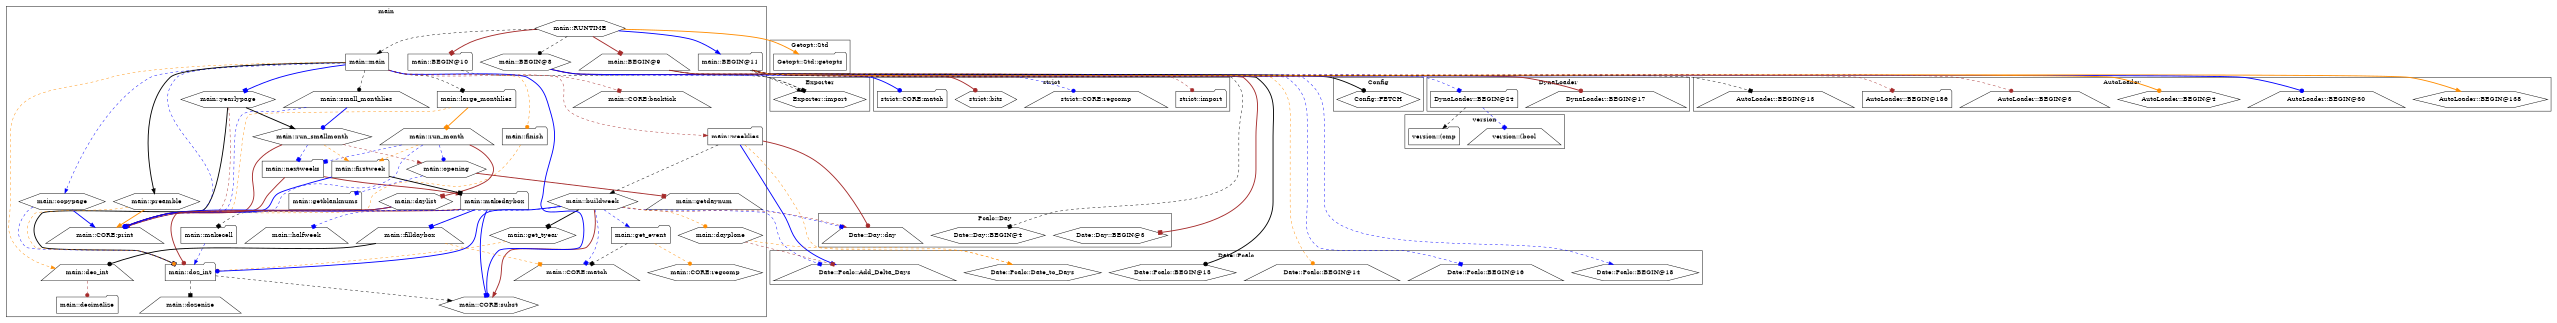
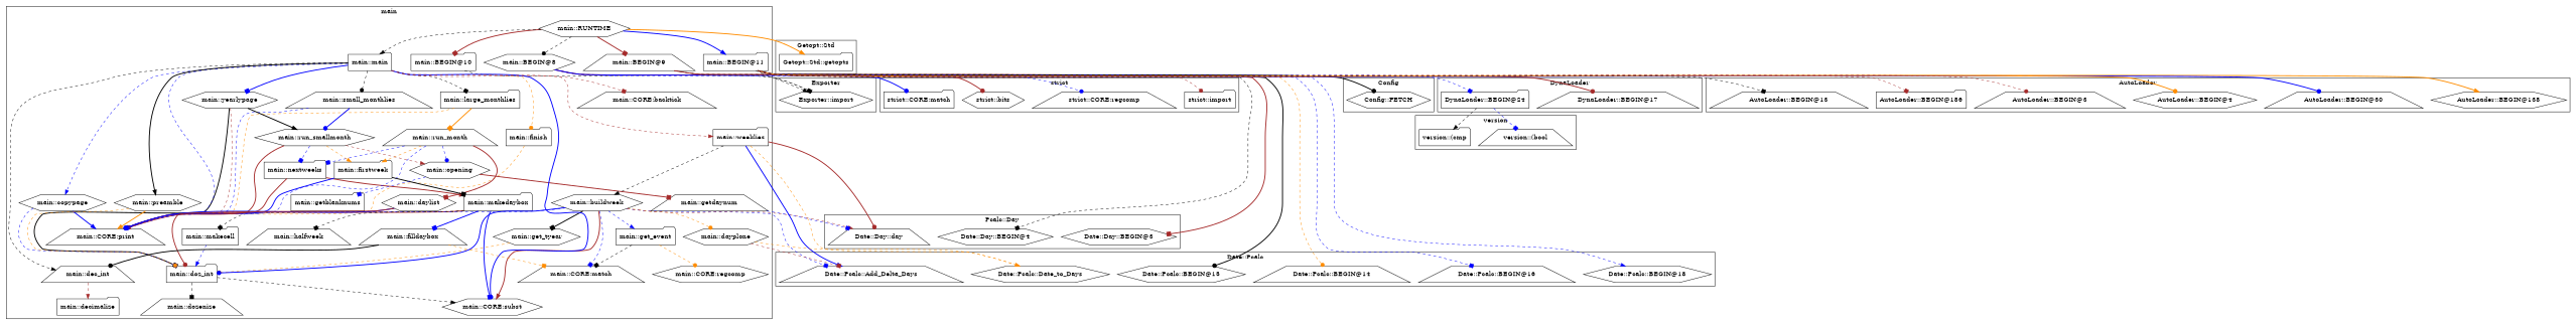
  digraph {
    node [shape=hexagon]
    edge [arrowhead=box color=blue style=dashed]
    "Date::Pcalc::BEGIN@15"
    "Date::Pcalc::Add_Delta_Days" [shape=trapezium]
    "Date::Pcalc::BEGIN@14" [shape=trapezium]
    "Date::Pcalc::BEGIN@16" [shape=trapezium]
    "Date::Pcalc::BEGIN@18"
    "Date::Pcalc::Date_to_Days"
    "Getopt::Std::getopts" [shape=folder]
    "version::(bool" [shape=trapezium]
    "version::(cmp" [shape=folder]
    "Config::FETCH"
    "Exporter::import"
    "main::finish" [shape=folder]
    "main::getblanknums" [shape=folder]
    "main::nextweeks" [shape=folder]
    "main::large_monthlies" [shape=folder]
    "main::makedaybox" [shape=folder]
    "main::CORE:match" [shape=trapezium]
    "main::makecell" [shape=folder]
    "main::small_monthlies" [shape=trapezium]
    "main::yearlypage"
    "main::CORE:regcomp"
    "main::get_event" [shape=folder]
    "main::get_tyear"
    "main::copypage"
    "main::CORE:subst"
    "main::run_month" [shape=trapezium]
    "main::firstweek" [shape=folder]
    "main::opening"
    "main::dozenize" [shape=trapezium]
    "main::weeklies" [shape=folder]
    "main::RUNTIME"
    "main::CORE:print" [shape=trapezium]
    "main::buildweek"
    "main::decimalize" [shape=folder]
    "main::BEGIN@10" [shape=folder]
    "main::run_smallmonth"
    "main::BEGIN@8"
    "main::halfweek" [shape=trapezium]
    "main::main" [shape=folder]
    "main::daylist"
    "main::preamble"
    "main::filldaybox" [shape=trapezium]
    "main::dec_int" [shape=trapezium]
    "main::dayplone"
    "main::BEGIN@9" [shape=trapezium]
    "main::CORE:backtick" [shape=trapezium]
    "main::getdaynum" [shape=trapezium]
    "main::doz_int" [shape=folder]
    "main::BEGIN@11" [shape=folder]
    "strict::import" [shape=folder]
    "strict::CORE:regcomp" [shape=trapezium]
    "strict::bits"
    "strict::CORE:match" [shape=folder]
    "Date::Day::BEGIN@4"
    "Date::Day::BEGIN@3"
    "Date::Day::day" [shape=trapezium]
    "DynaLoader::BEGIN@17" [shape=trapezium]
    "DynaLoader::BEGIN@24" [shape=folder]
    "AutoLoader::BEGIN@138"
    "AutoLoader::BEGIN@30" [shape=trapezium]
    "AutoLoader::BEGIN@4"
    "AutoLoader::BEGIN@3" [shape=trapezium]
    "AutoLoader::BEGIN@186" [shape=folder]
    "AutoLoader::BEGIN@13" [shape=trapezium]
    subgraph cluster_1 {
      label="Date::Pcalc"
      "Date::Pcalc::BEGIN@15"
      "Date::Pcalc::Add_Delta_Days"
      "Date::Pcalc::BEGIN@14"
      "Date::Pcalc::BEGIN@16"
      "Date::Pcalc::BEGIN@18"
      "Date::Pcalc::Date_to_Days"
    }
    subgraph cluster_2 {
      label="Getopt::Std"
      "Getopt::Std::getopts"
    }
    subgraph cluster_3 {
      label=version
      "version::(bool"
      "version::(cmp"
    }
    subgraph cluster_4 {
      label=Config
      "Config::FETCH"
    }
    subgraph cluster_5 {
      label=Exporter
      "Exporter::import"
    }
    subgraph cluster_6 {
      label=main
      "main::finish"
      "main::getblanknums"
      "main::nextweeks"
      "main::large_monthlies"
      "main::makedaybox"
      "main::CORE:match"
      "main::makecell"
      "main::small_monthlies"
      "main::yearlypage"
      "main::CORE:regcomp"
      "main::get_event"
      "main::get_tyear"
      "main::copypage"
      "main::CORE:subst"
      "main::run_month"
      "main::firstweek"
      "main::opening"
      "main::dozenize"
      "main::weeklies"
      "main::RUNTIME"
      "main::CORE:print"
      "main::buildweek"
      "main::decimalize"
      "main::BEGIN@10"
      "main::run_smallmonth"
      "main::BEGIN@8"
      "main::halfweek"
      "main::main"
      "main::daylist"
      "main::preamble"
      "main::filldaybox"
      "main::dec_int"
      "main::dayplone"
      "main::BEGIN@9"
      "main::CORE:backtick"
      "main::getdaynum"
      "main::doz_int"
      "main::BEGIN@11"
    }
    subgraph cluster_7 {
      label="strict"
      "strict::import"
      "strict::CORE:regcomp"
      "strict::bits"
      "strict::CORE:match"
    }
    subgraph cluster_8 {
      label="Pcalc::Day"
      "Date::Day::BEGIN@4"
      "Date::Day::BEGIN@3"
      "Date::Day::day"
    }
    subgraph cluster_9 {
      label=DynaLoader
      "DynaLoader::BEGIN@17"
      "DynaLoader::BEGIN@24"
    }
    subgraph cluster_10 {
      label=AutoLoader
      "AutoLoader::BEGIN@138"
      "AutoLoader::BEGIN@30"
      "AutoLoader::BEGIN@4"
      "AutoLoader::BEGIN@3"
      "AutoLoader::BEGIN@186"
      "AutoLoader::BEGIN@13"
    }
    "main::finish" -> "main::CORE:print" [arrowhead=normal color=darkorange]
    "main::nextweeks" -> "main::makedaybox" [arrowhead=normal color=brown style=bold]
    "main::nextweeks" -> "main::CORE:print" [arrowhead=dot color=brown style=bold]
    "main::large_monthlies" -> "main::run_month" [color=darkorange style=bold]
    "main::large_monthlies" -> "main::CORE:print" [arrowhead=normal color=darkorange]
    "main::makedaybox" -> "main::makecell" [color=black]
    "main::makedaybox" -> "main::CORE:subst" [style=bold]
    "main::makedaybox" -> "main::CORE:print" [arrowhead=normal color=brown style=bold]
-   "main::makedaybox" -> "main::halfweek"
+   "main::makedaybox" -> "main::halfweek" [color=black]
    "main::makedaybox" -> "main::filldaybox" [style=bold]
    "main::makecell" -> "main::doz_int" [arrowhead=normal]
    "main::small_monthlies" -> "main::CORE:print" [arrowhead=normal]
    "main::small_monthlies" -> "main::run_smallmonth" [arrowhead=dot style=bold]
    "main::yearlypage" -> "main::CORE:print" [arrowhead=dot color=brown]
    "main::yearlypage" -> "main::run_smallmonth" [arrowhead=normal color=black style=bold]
    "main::yearlypage" -> "main::doz_int" [color=black style=bold]
    "main::get_event" -> "main::CORE:match" [color=black]
    "main::get_event" -> "main::CORE:regcomp" [arrowhead=dot color=darkorange]
    "main::get_tyear" -> "main::doz_int" [arrowhead=dot color=darkorange]
    "main::copypage" -> "main::CORE:print" [arrowhead=normal style=bold]
    "main::copypage" -> "main::doz_int" [arrowhead=dot]
    "main::run_month" -> "main::nextweeks"
    "main::run_month" -> "main::firstweek" [arrowhead=normal color=darkorange]
    "main::run_month" -> "main::opening" [arrowhead=dot]
    "main::run_month" -> "main::CORE:print" [arrowhead=dot]
    "main::run_month" -> "main::daylist" [color=brown style=bold]
    "main::firstweek" -> "main::makedaybox" [color=black style=bold]
    "main::firstweek" -> "main::CORE:print" [arrowhead=dot style=bold]
    "main::opening" -> "main::getblanknums"
    "main::opening" -> "main::getdaynum" [color=brown style=bold]
    "main::weeklies" -> "Date::Pcalc::Add_Delta_Days" [arrowhead=normal style=bold]
    "main::weeklies" -> "Date::Pcalc::Date_to_Days" [arrowhead=normal color=darkorange]
    "main::weeklies" -> "main::buildweek" [arrowhead=normal color=black]
    "main::weeklies" -> "Date::Day::day" [arrowhead=dot color=brown style=bold]
    "main::RUNTIME" -> "Getopt::Std::getopts" [arrowhead=normal color=darkorange style=bold]
    "main::RUNTIME" -> "main::BEGIN@10" [color=brown style=bold]
    "main::RUNTIME" -> "main::BEGIN@8" [arrowhead=dot color=black]
    "main::RUNTIME" -> "main::main" [arrowhead=normal color=black]
    "main::RUNTIME" -> "main::BEGIN@9" [color=brown style=bold]
    "main::RUNTIME" -> "main::BEGIN@11" [arrowhead=normal style=bold]
    "main::buildweek" -> "Date::Pcalc::Add_Delta_Days"
    "main::buildweek" -> "main::CORE:match"
    "main::buildweek" -> "main::get_event" [arrowhead=normal]
    "main::buildweek" -> "main::get_tyear" [color=black style=bold]
    "main::buildweek" -> "main::CORE:subst" [arrowhead=normal color=brown style=bold]
    "main::buildweek" -> "main::CORE:print"
    "main::buildweek" -> "main::dayplone" [arrowhead=dot color=darkorange]
    "main::buildweek" -> "main::doz_int" [arrowhead=dot style=bold]
    "main::buildweek" -> "Date::Day::day" [arrowhead=normal color=brown]
    "main::BEGIN@10" -> "Exporter::import" [arrowhead=normal color=black]
    "main::run_smallmonth" -> "main::nextweeks"
    "main::run_smallmonth" -> "main::firstweek" [arrowhead=normal color=darkorange]
    "main::run_smallmonth" -> "main::opening" [arrowhead=normal color=brown]
    "main::run_smallmonth" -> "main::CORE:print" [arrowhead=normal color=brown style=bold]
    "main::BEGIN@8" -> "strict::import" [arrowhead=dot color=brown]
    "main::BEGIN@8" -> "strict::CORE:regcomp" [arrowhead=dot]
    "main::BEGIN@8" -> "strict::bits" [arrowhead=dot color=brown style=bold]
    "main::BEGIN@8" -> "strict::CORE:match" [arrowhead=dot style=bold]
    "main::main" -> "main::finish" [arrowhead=dot color=darkorange]
    "main::main" -> "main::large_monthlies" [color=black]
    "main::main" -> "main::small_monthlies" [arrowhead=dot color=black]
    "main::main" -> "main::yearlypage" [style=bold]
    "main::main" -> "main::copypage" [arrowhead=normal]
    "main::main" -> "main::CORE:subst" [arrowhead=dot style=bold]
    "main::main" -> "main::weeklies" [arrowhead=normal color=brown]
    "main::main" -> "main::CORE:print"
    "main::main" -> "main::preamble" [arrowhead=normal color=black style=bold]
-   "main::main" -> "main::dec_int" [arrowhead=normal color=darkorange]
+   "main::main" -> "main::dec_int" [arrowhead=normal color=black]
    "main::main" -> "main::CORE:backtick" [color=brown]
    "main::daylist" -> "main::CORE:print" [arrowhead=dot style=bold]
    "main::daylist" -> "main::doz_int" [arrowhead=dot color=brown style=bold]
    "main::preamble" -> "main::CORE:print" [arrowhead=normal color=darkorange style=bold]
    "main::preamble" -> "main::doz_int" [arrowhead=dot color=darkorange]
    "main::filldaybox" -> "main::CORE:match" [color=darkorange]
    "main::filldaybox" -> "main::dec_int" [arrowhead=dot color=black style=bold]
-   "main::dec_int" -> "main::decimalize" [arrowhead=dot color=brown]
+   "main::dec_int" -> "main::decimalize" [arrowhead=normal color=brown]
    "main::dayplone" -> "Date::Pcalc::Add_Delta_Days" [color=brown]
    "main::dayplone" -> "Date::Pcalc::Date_to_Days" [arrowhead=normal color=darkorange]
    "main::BEGIN@9" -> "Exporter::import" [color=black]
    "main::BEGIN@9" -> "Date::Day::BEGIN@4" [color=black]
    "main::BEGIN@9" -> "Date::Day::BEGIN@3" [color=brown style=bold]
    "main::getdaynum" -> "Date::Day::day"
    "main::doz_int" -> "main::CORE:subst" [arrowhead=normal color=black]
    "main::doz_int" -> "main::dozenize" [color=black]
    "main::BEGIN@11" -> "Date::Pcalc::BEGIN@15" [arrowhead=dot color=black style=bold]
    "main::BEGIN@11" -> "Date::Pcalc::BEGIN@14" [arrowhead=dot color=darkorange]
    "main::BEGIN@11" -> "Date::Pcalc::BEGIN@16"
    "main::BEGIN@11" -> "Date::Pcalc::BEGIN@18" [arrowhead=normal]
    "main::BEGIN@11" -> "Config::FETCH" [arrowhead=dot color=black style=bold]
    "main::BEGIN@11" -> "Exporter::import" [arrowhead=normal color=black]
    "main::BEGIN@11" -> "DynaLoader::BEGIN@17" [arrowhead=dot color=brown style=bold]
    "main::BEGIN@11" -> "DynaLoader::BEGIN@24"
    "main::BEGIN@11" -> "AutoLoader::BEGIN@138" [arrowhead=normal color=darkorange style=bold]
    "main::BEGIN@11" -> "AutoLoader::BEGIN@30" [arrowhead=dot style=bold]
    "main::BEGIN@11" -> "AutoLoader::BEGIN@4" [arrowhead=dot color=darkorange style=bold]
    "main::BEGIN@11" -> "AutoLoader::BEGIN@3" [arrowhead=dot color=brown]
    "main::BEGIN@11" -> "AutoLoader::BEGIN@186" [color=brown]
    "main::BEGIN@11" -> "AutoLoader::BEGIN@13" [color=black]
    "DynaLoader::BEGIN@24" -> "version::(bool"
    "DynaLoader::BEGIN@24" -> "version::(cmp" [arrowhead=normal color=black]
  }
